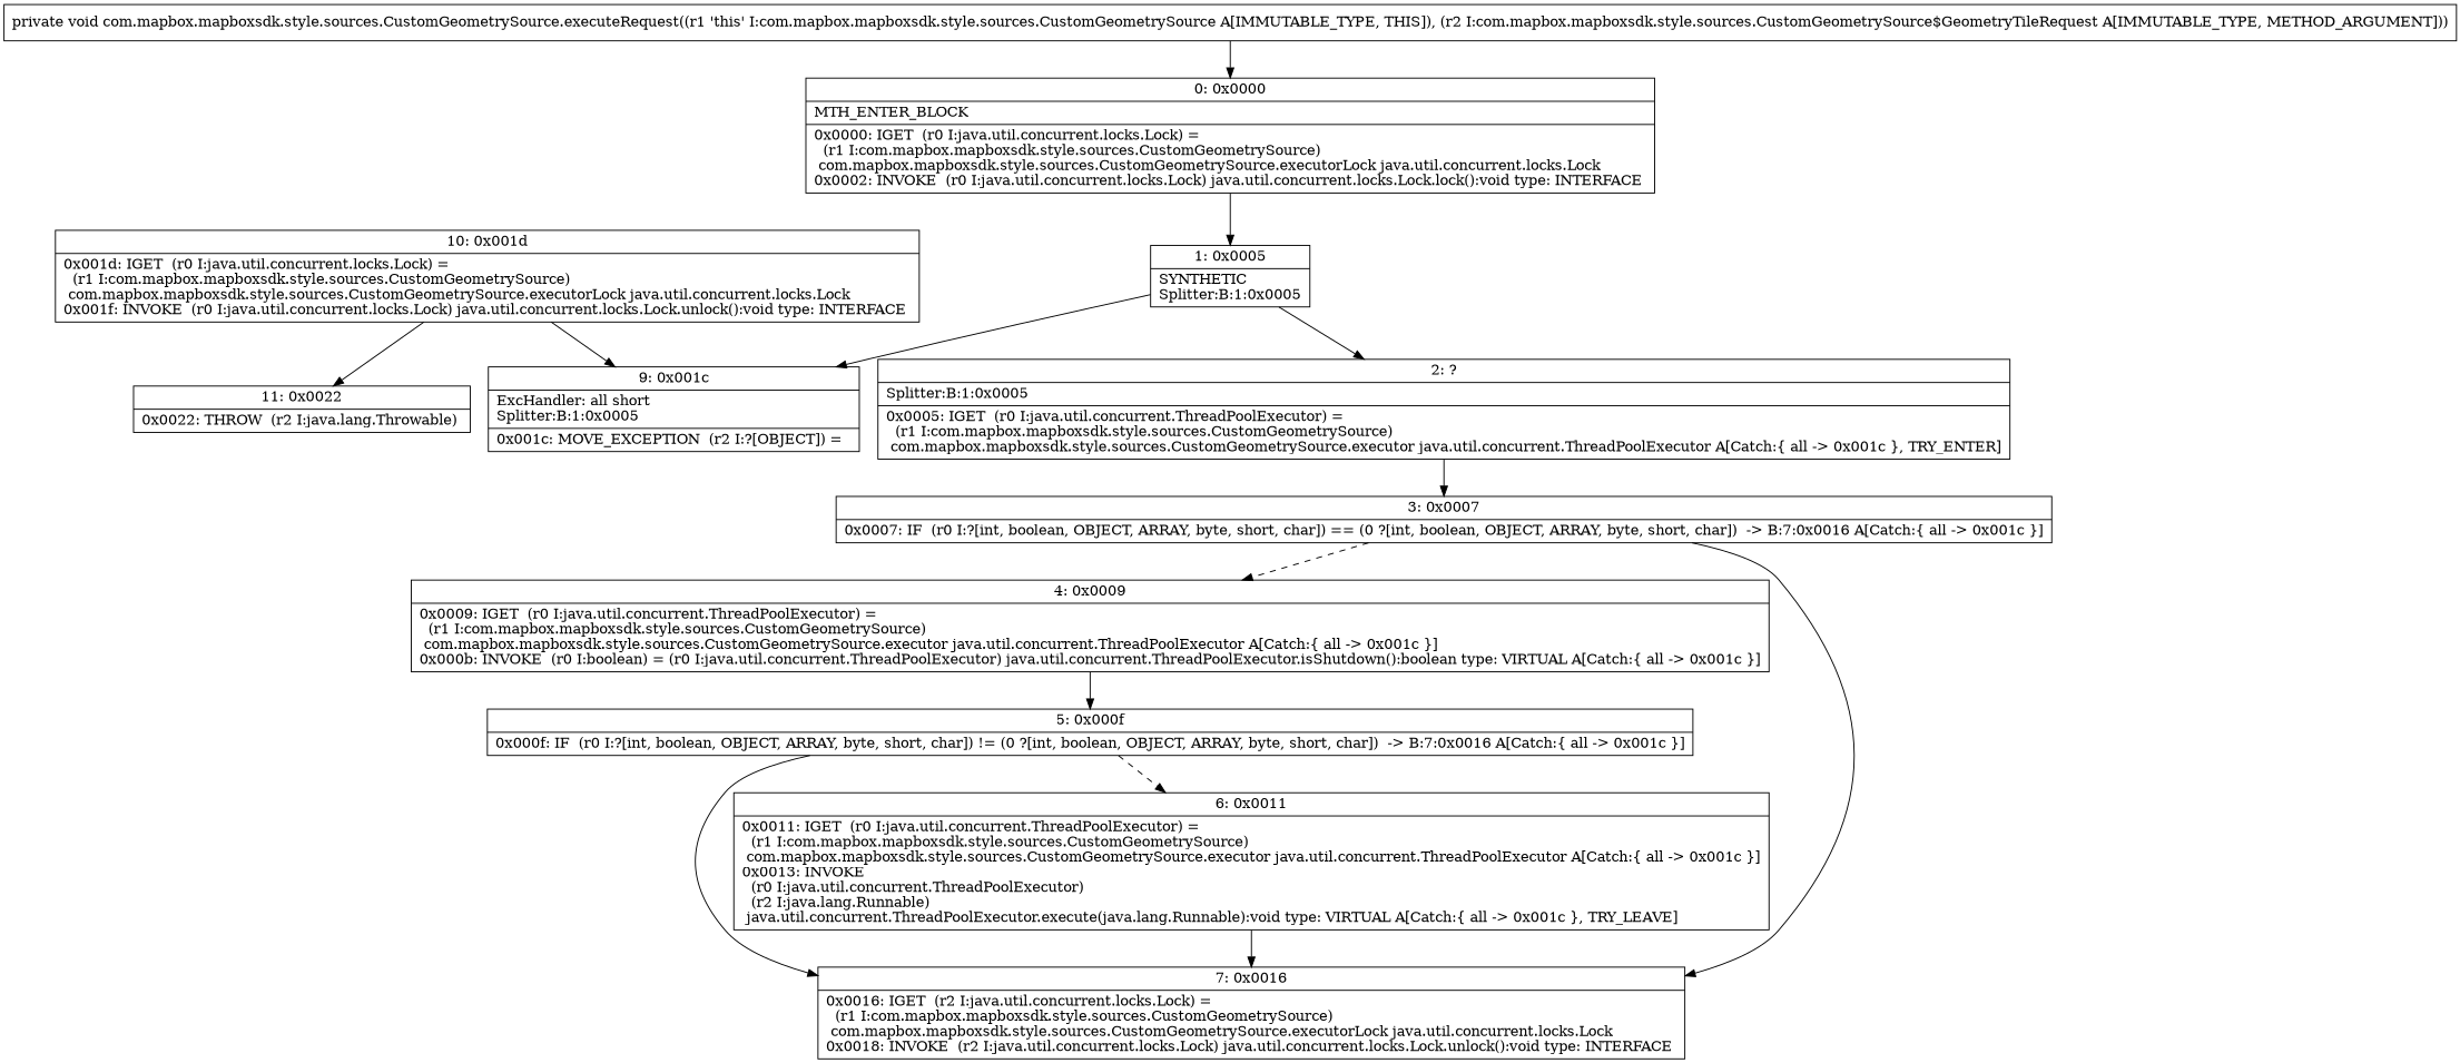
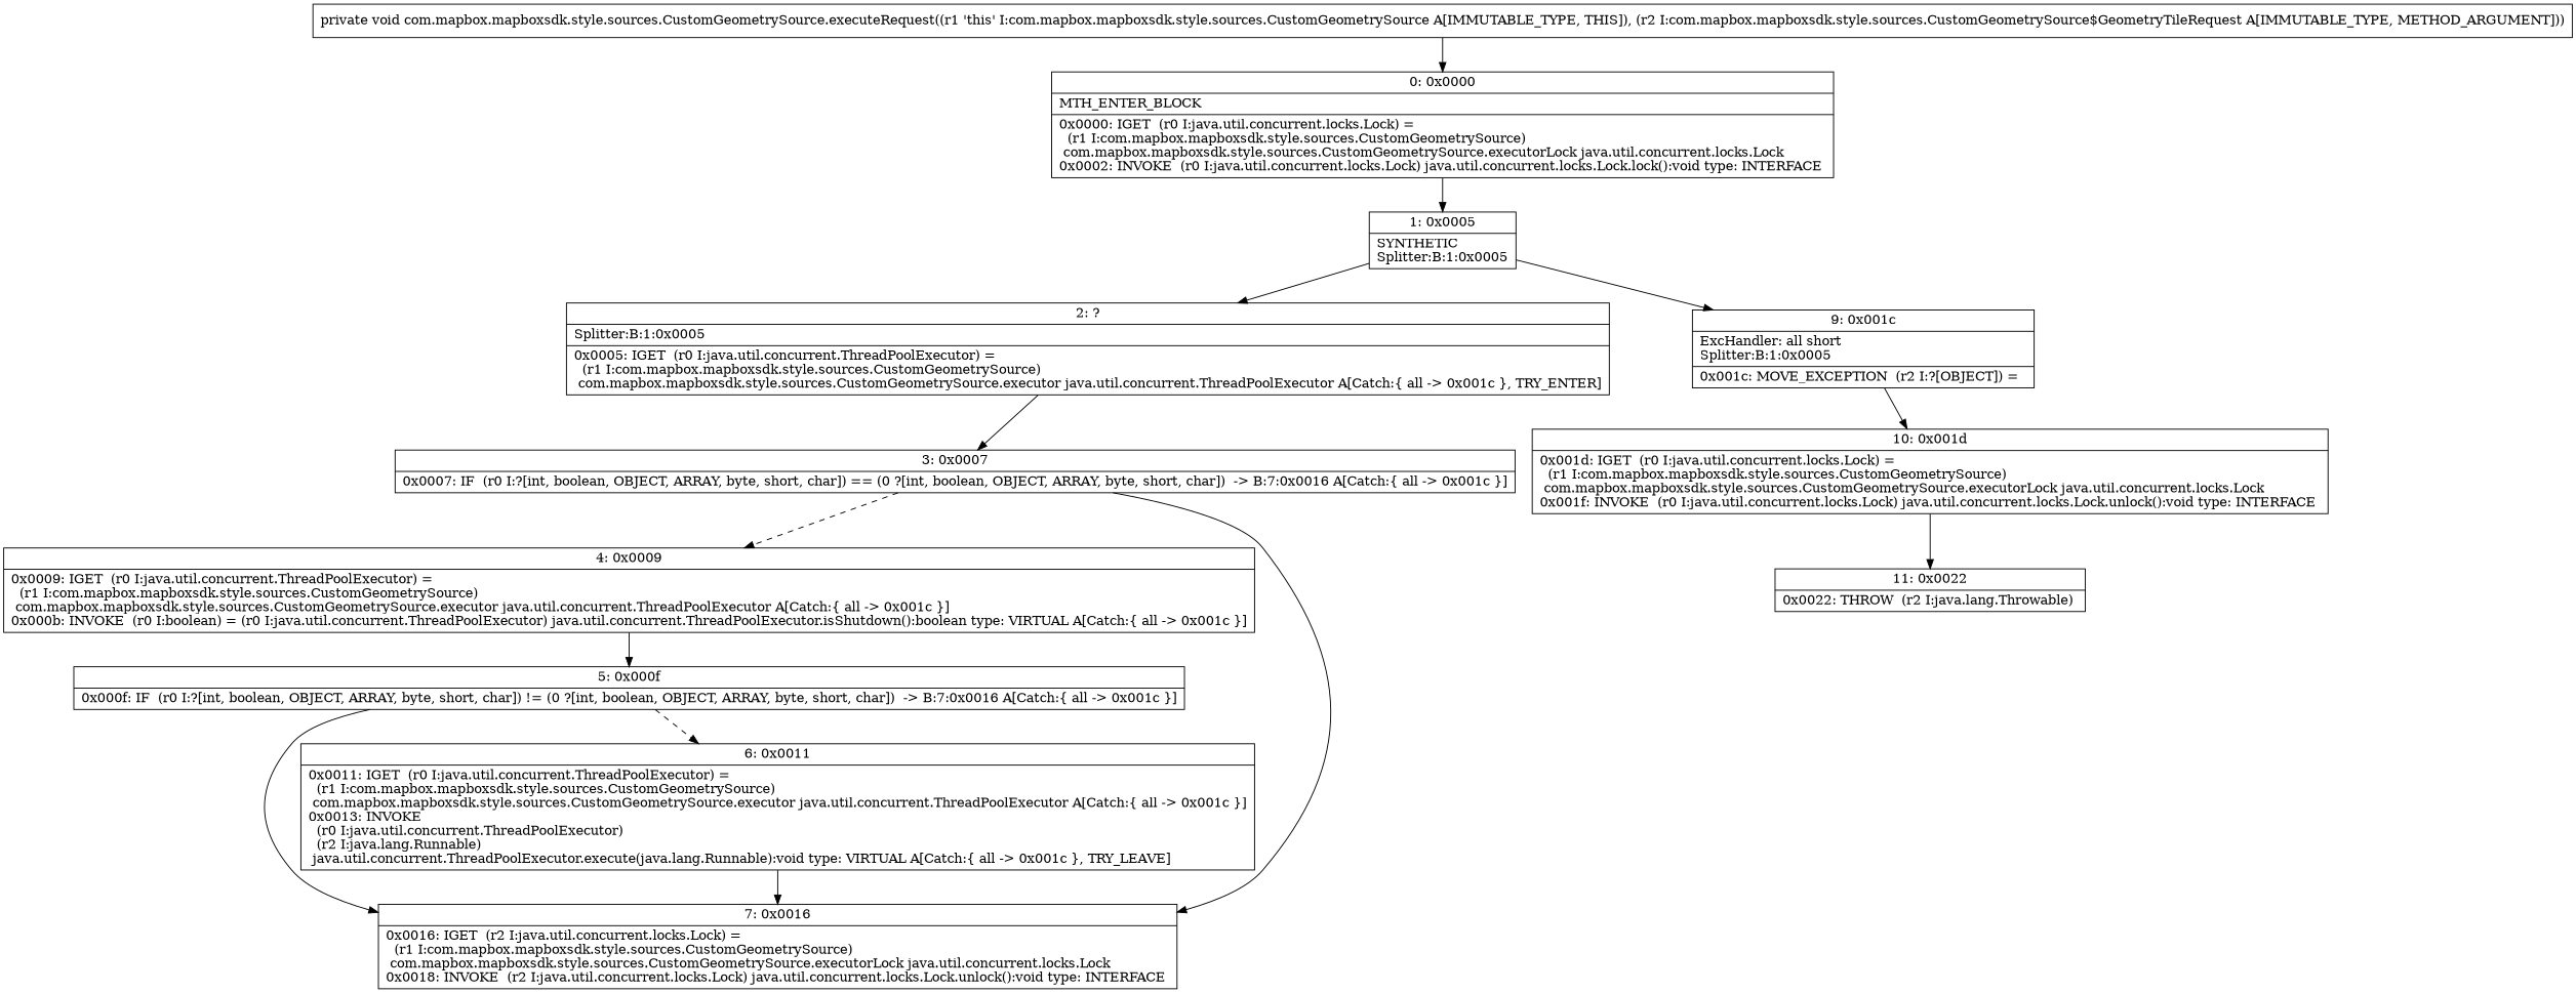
  digraph {
    node [shape=record]
    n1 [label="{0\:\ 0x0000|MTH_ENTER_BLOCK\l|0x0000: IGET  (r0 I:java.util.concurrent.locks.Lock) = \l  (r1 I:com.mapbox.mapboxsdk.style.sources.CustomGeometrySource)\l com.mapbox.mapboxsdk.style.sources.CustomGeometrySource.executorLock java.util.concurrent.locks.Lock \l0x0002: INVOKE  (r0 I:java.util.concurrent.locks.Lock) java.util.concurrent.locks.Lock.lock():void type: INTERFACE \l}"]
    n2 [label="{1\:\ 0x0005|SYNTHETIC\lSplitter:B:1:0x0005\l}"]
    n3 [label="{2\:\ ?|Splitter:B:1:0x0005\l|0x0005: IGET  (r0 I:java.util.concurrent.ThreadPoolExecutor) = \l  (r1 I:com.mapbox.mapboxsdk.style.sources.CustomGeometrySource)\l com.mapbox.mapboxsdk.style.sources.CustomGeometrySource.executor java.util.concurrent.ThreadPoolExecutor A[Catch:\{ all \-\> 0x001c \}, TRY_ENTER]\l}"]
    n4 [label="{9\:\ 0x001c|ExcHandler: all short\lSplitter:B:1:0x0005\l|0x001c: MOVE_EXCEPTION  (r2 I:?[OBJECT]) =  \l}"]
    n5 [label="{3\:\ 0x0007|0x0007: IF  (r0 I:?[int, boolean, OBJECT, ARRAY, byte, short, char]) == (0 ?[int, boolean, OBJECT, ARRAY, byte, short, char])  \-\> B:7:0x0016 A[Catch:\{ all \-\> 0x001c \}]\l}"]
    n6 [label="{10\:\ 0x001d|0x001d: IGET  (r0 I:java.util.concurrent.locks.Lock) = \l  (r1 I:com.mapbox.mapboxsdk.style.sources.CustomGeometrySource)\l com.mapbox.mapboxsdk.style.sources.CustomGeometrySource.executorLock java.util.concurrent.locks.Lock \l0x001f: INVOKE  (r0 I:java.util.concurrent.locks.Lock) java.util.concurrent.locks.Lock.unlock():void type: INTERFACE \l}"]
    n7 [label="{4\:\ 0x0009|0x0009: IGET  (r0 I:java.util.concurrent.ThreadPoolExecutor) = \l  (r1 I:com.mapbox.mapboxsdk.style.sources.CustomGeometrySource)\l com.mapbox.mapboxsdk.style.sources.CustomGeometrySource.executor java.util.concurrent.ThreadPoolExecutor A[Catch:\{ all \-\> 0x001c \}]\l0x000b: INVOKE  (r0 I:boolean) = (r0 I:java.util.concurrent.ThreadPoolExecutor) java.util.concurrent.ThreadPoolExecutor.isShutdown():boolean type: VIRTUAL A[Catch:\{ all \-\> 0x001c \}]\l}"]
    n8 [label="{7\:\ 0x0016|0x0016: IGET  (r2 I:java.util.concurrent.locks.Lock) = \l  (r1 I:com.mapbox.mapboxsdk.style.sources.CustomGeometrySource)\l com.mapbox.mapboxsdk.style.sources.CustomGeometrySource.executorLock java.util.concurrent.locks.Lock \l0x0018: INVOKE  (r2 I:java.util.concurrent.locks.Lock) java.util.concurrent.locks.Lock.unlock():void type: INTERFACE \l}"]
    n9 [label="{5\:\ 0x000f|0x000f: IF  (r0 I:?[int, boolean, OBJECT, ARRAY, byte, short, char]) != (0 ?[int, boolean, OBJECT, ARRAY, byte, short, char])  \-\> B:7:0x0016 A[Catch:\{ all \-\> 0x001c \}]\l}"]
    n10 [label="{6\:\ 0x0011|0x0011: IGET  (r0 I:java.util.concurrent.ThreadPoolExecutor) = \l  (r1 I:com.mapbox.mapboxsdk.style.sources.CustomGeometrySource)\l com.mapbox.mapboxsdk.style.sources.CustomGeometrySource.executor java.util.concurrent.ThreadPoolExecutor A[Catch:\{ all \-\> 0x001c \}]\l0x0013: INVOKE  \l  (r0 I:java.util.concurrent.ThreadPoolExecutor)\l  (r2 I:java.lang.Runnable)\l java.util.concurrent.ThreadPoolExecutor.execute(java.lang.Runnable):void type: VIRTUAL A[Catch:\{ all \-\> 0x001c \}, TRY_LEAVE]\l}"]
    n11 [label="{11\:\ 0x0022|0x0022: THROW  (r2 I:java.lang.Throwable) \l}"]
    n12 [label="{private void com.mapbox.mapboxsdk.style.sources.CustomGeometrySource.executeRequest((r1 'this' I:com.mapbox.mapboxsdk.style.sources.CustomGeometrySource A[IMMUTABLE_TYPE, THIS]), (r2 I:com.mapbox.mapboxsdk.style.sources.CustomGeometrySource$GeometryTileRequest A[IMMUTABLE_TYPE, METHOD_ARGUMENT])) }"]
    n1 -> n2
    n2 -> n3
    n2 -> n4
    n3 -> n5
-   n6 -> n4
+   n4 -> n6
    n5 -> n7 [style=dashed]
    n5 -> n8
    n6 -> n11
    n7 -> n9
    n9 -> n8
    n9 -> n10 [style=dashed]
    n10 -> n8
    n12 -> n1
  }
